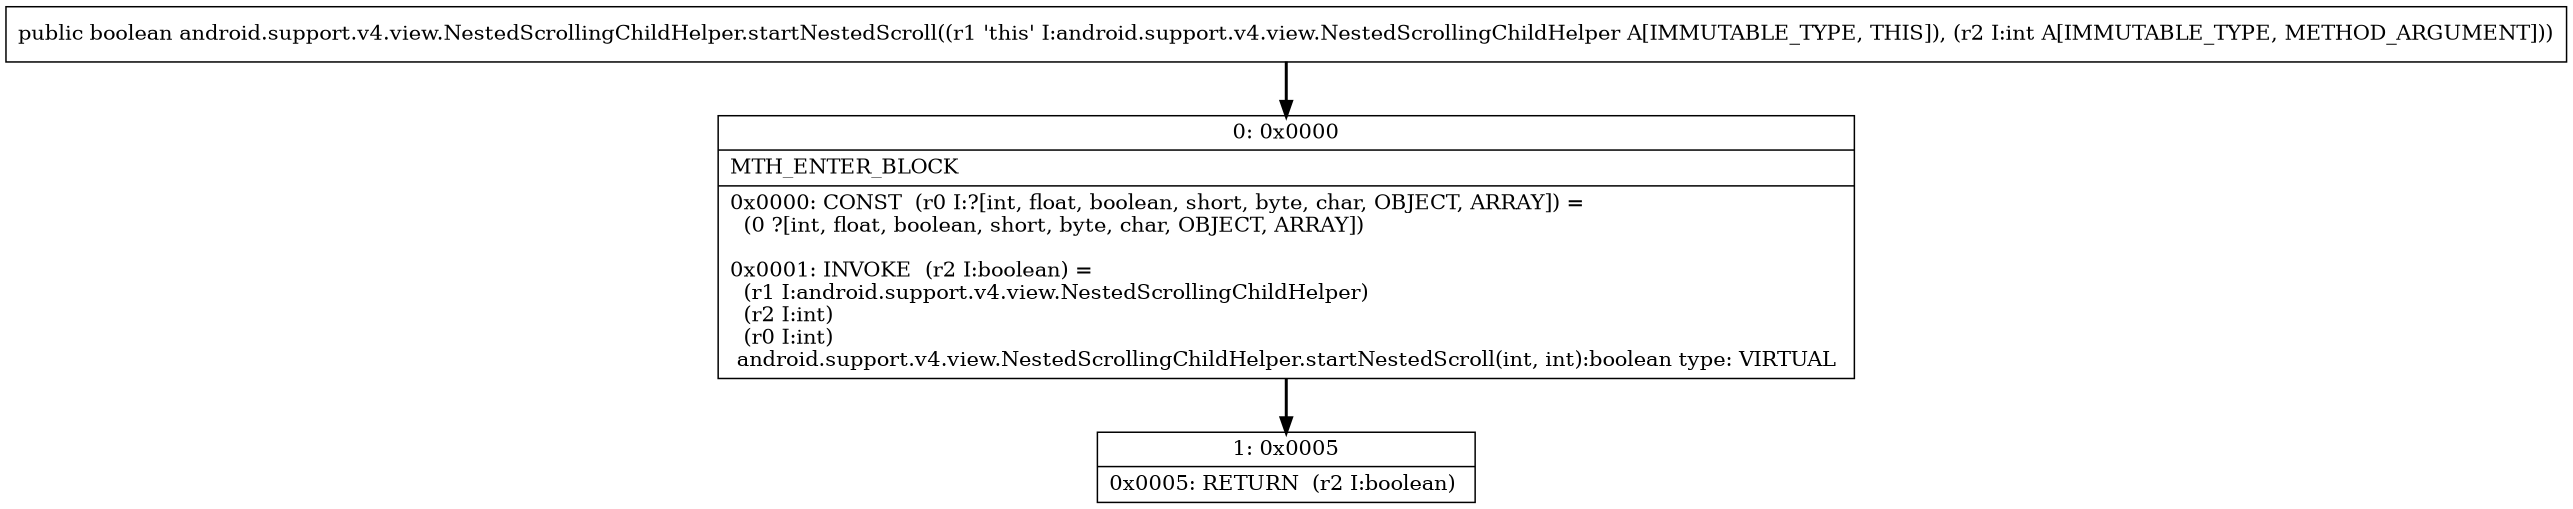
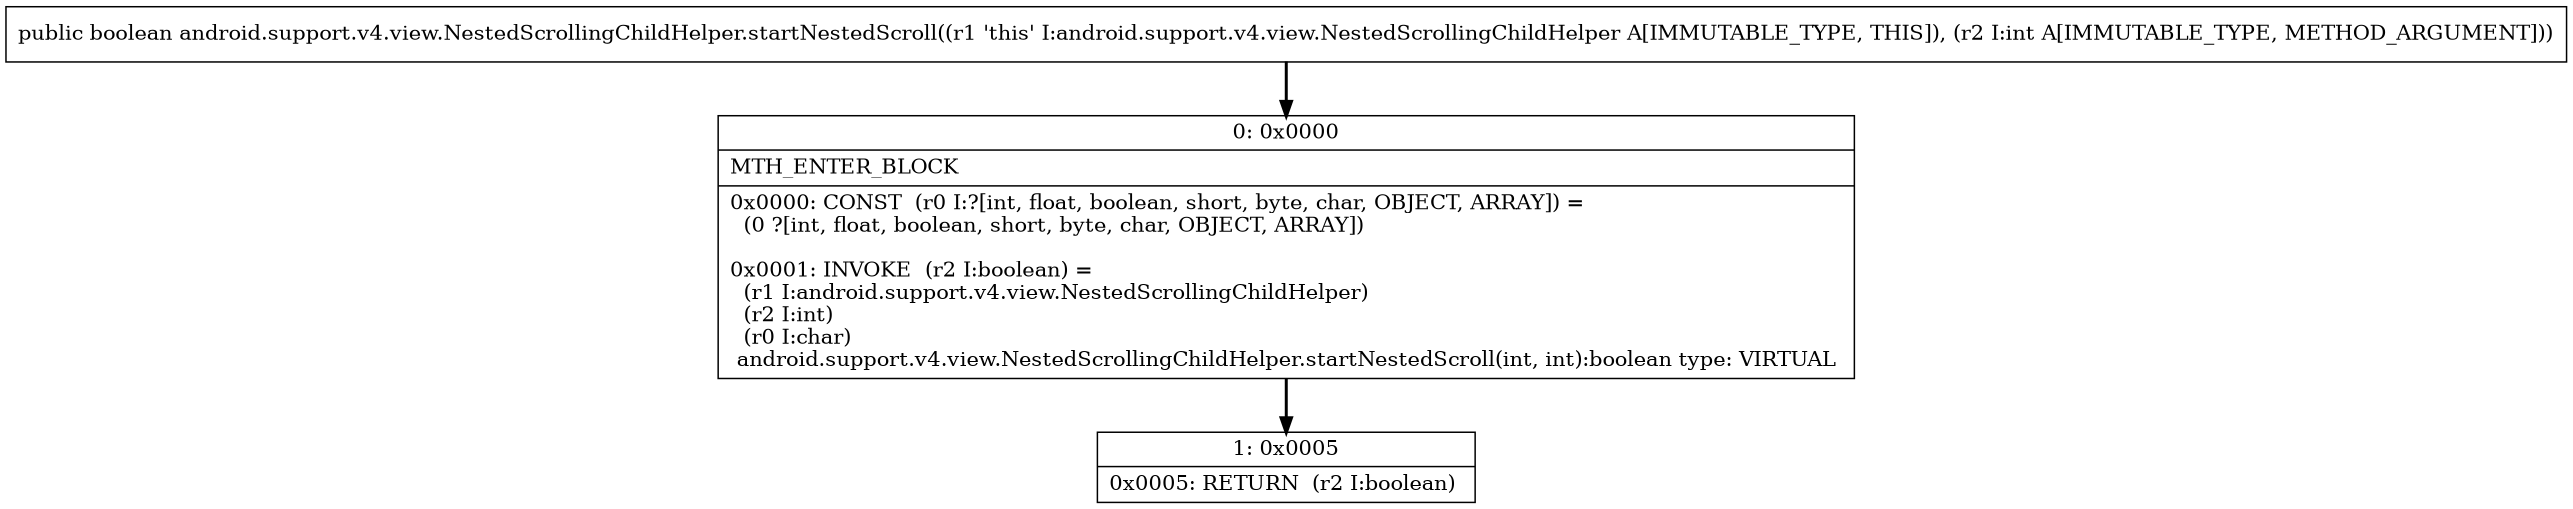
  digraph {
    node [shape=record]
    edge [style=bold]
-   n1 [label="{0\:\ 0x0000|MTH_ENTER_BLOCK\l|0x0000: CONST  (r0 I:?[int, float, boolean, short, byte, char, OBJECT, ARRAY]) = \l  (0 ?[int, float, boolean, short, byte, char, OBJECT, ARRAY])\l \l0x0001: INVOKE  (r2 I:boolean) = \l  (r1 I:android.support.v4.view.NestedScrollingChildHelper)\l  (r2 I:int)\l  (r0 I:int)\l android.support.v4.view.NestedScrollingChildHelper.startNestedScroll(int, int):boolean type: VIRTUAL \l}"]
+   n1 [label="{0\:\ 0x0000|MTH_ENTER_BLOCK\l|0x0000: CONST  (r0 I:?[int, float, boolean, short, byte, char, OBJECT, ARRAY]) = \l  (0 ?[int, float, boolean, short, byte, char, OBJECT, ARRAY])\l \l0x0001: INVOKE  (r2 I:boolean) = \l  (r1 I:android.support.v4.view.NestedScrollingChildHelper)\l  (r2 I:int)\l  (r0 I:char)\l android.support.v4.view.NestedScrollingChildHelper.startNestedScroll(int, int):boolean type: VIRTUAL \l}"]
    n2 [label="{1\:\ 0x0005|0x0005: RETURN  (r2 I:boolean) \l}"]
    n3 [label="{public boolean android.support.v4.view.NestedScrollingChildHelper.startNestedScroll((r1 'this' I:android.support.v4.view.NestedScrollingChildHelper A[IMMUTABLE_TYPE, THIS]), (r2 I:int A[IMMUTABLE_TYPE, METHOD_ARGUMENT])) }"]
    n1 -> n2
    n3 -> n1
  }
